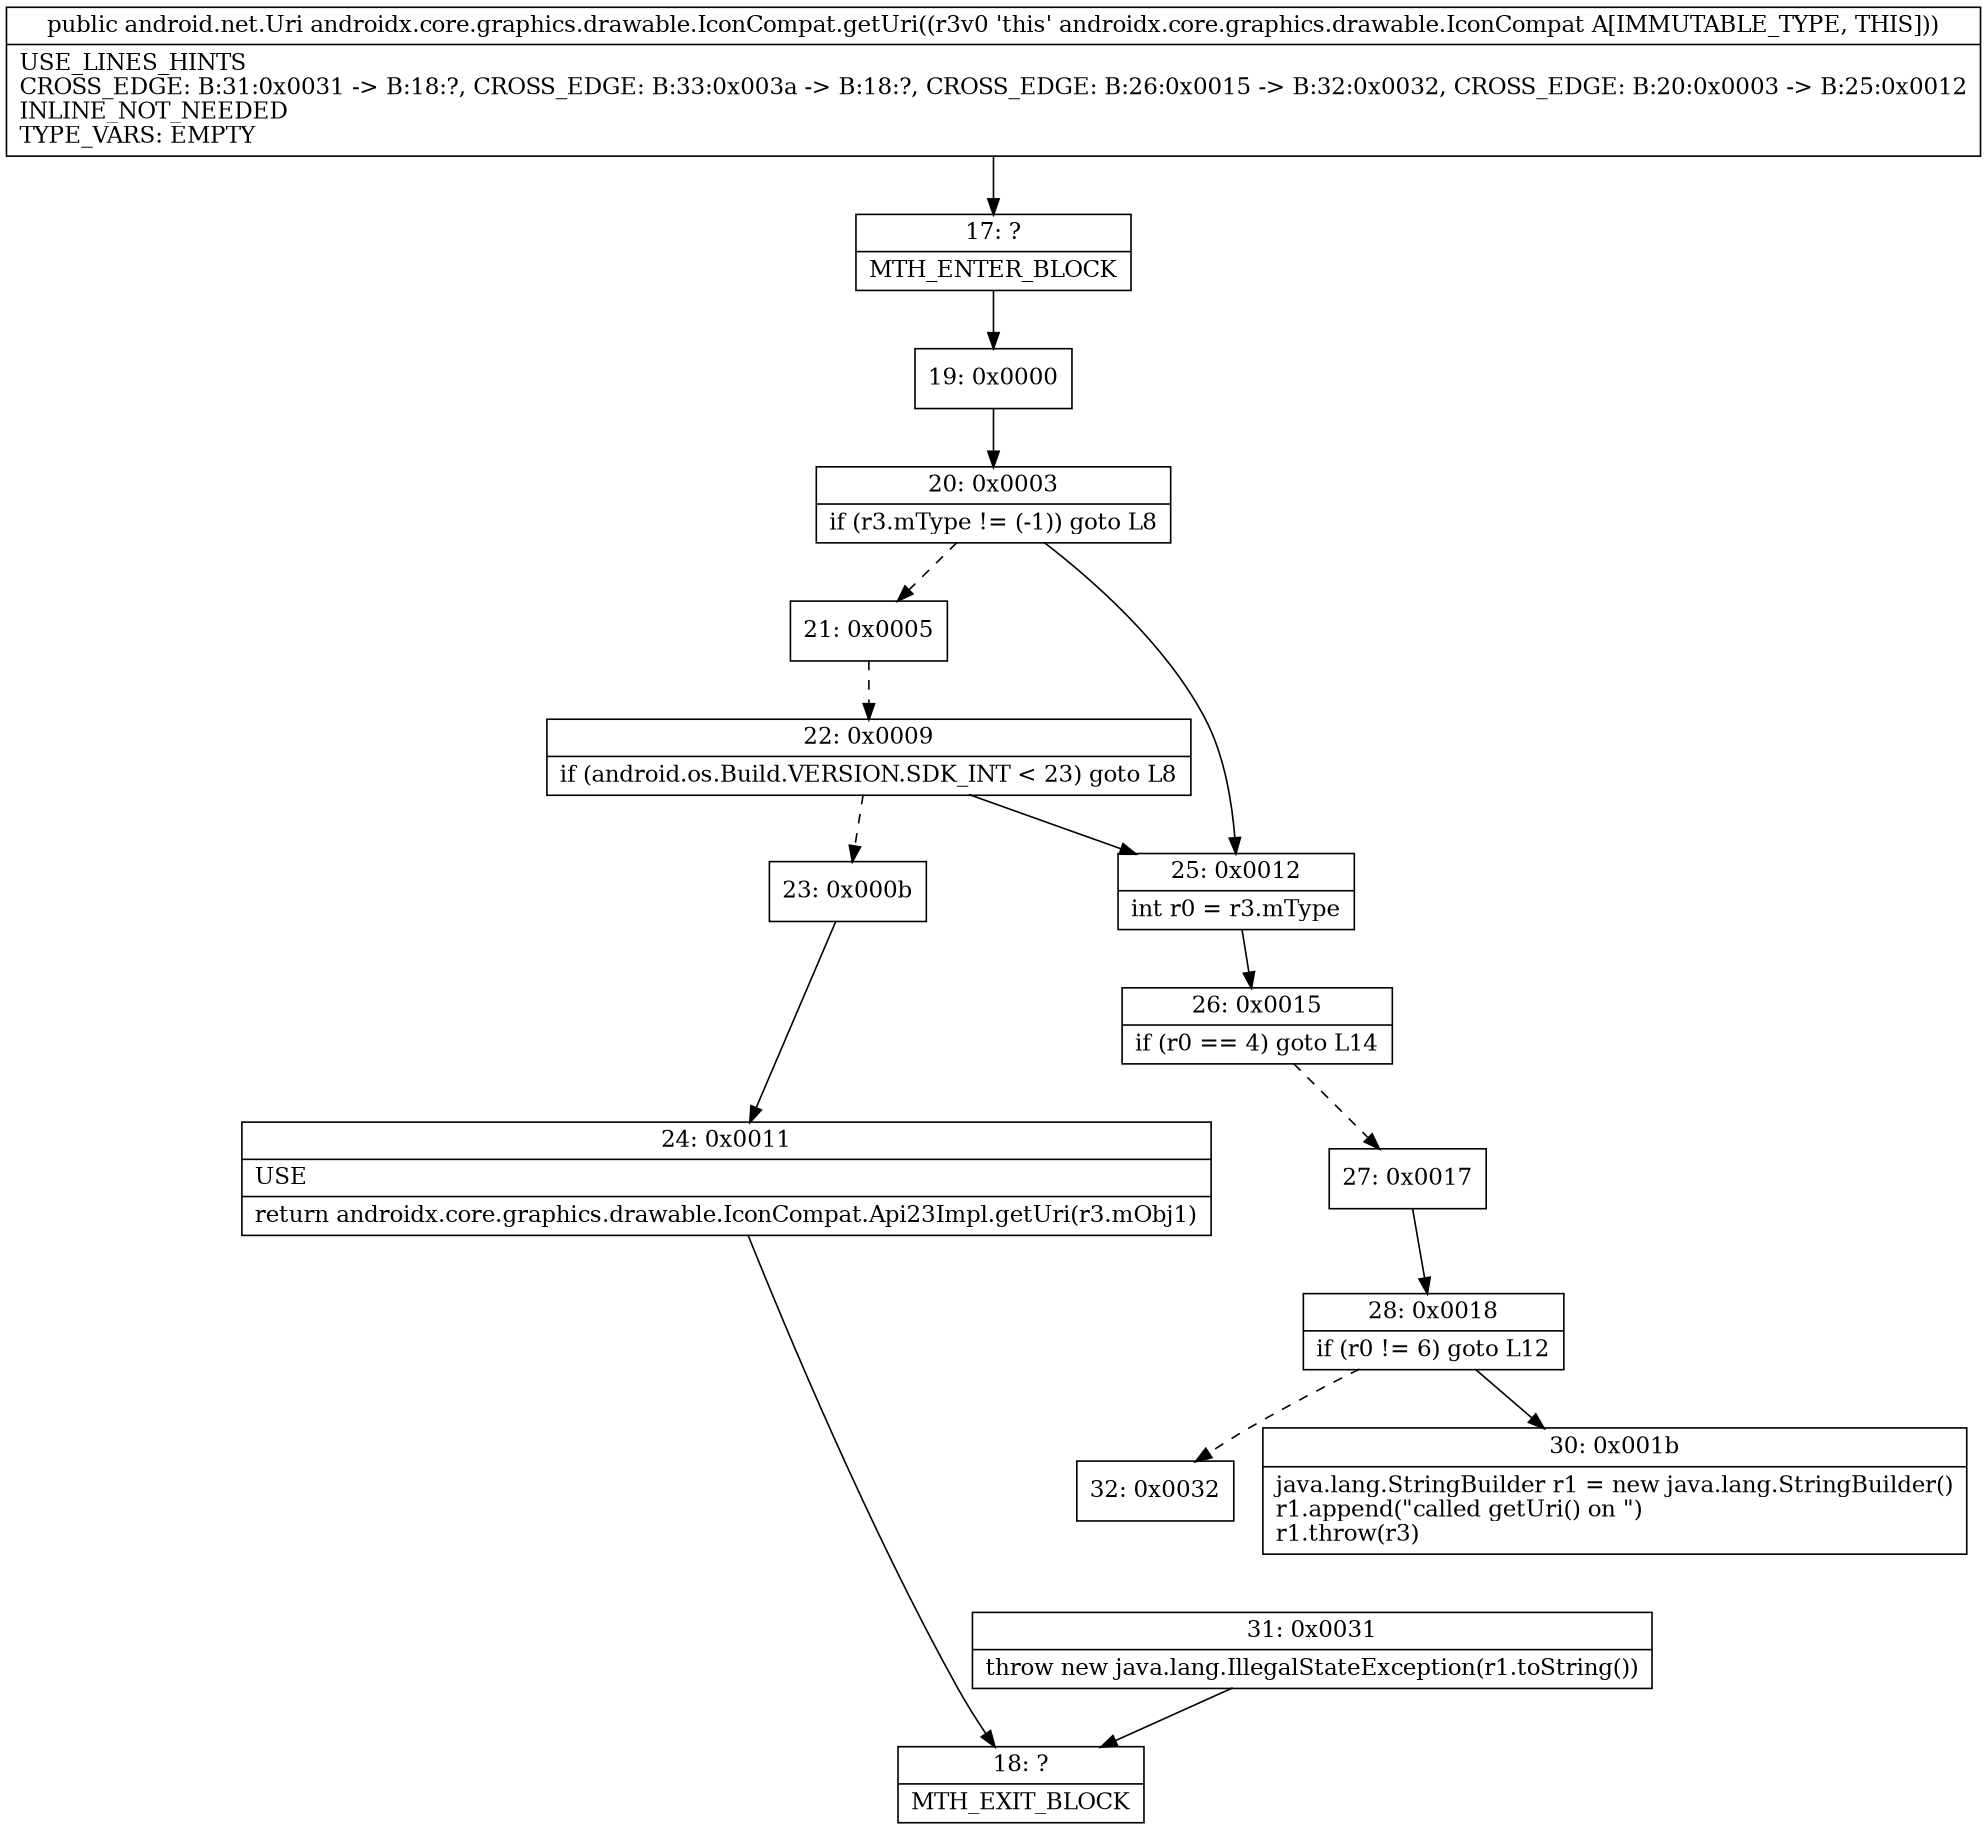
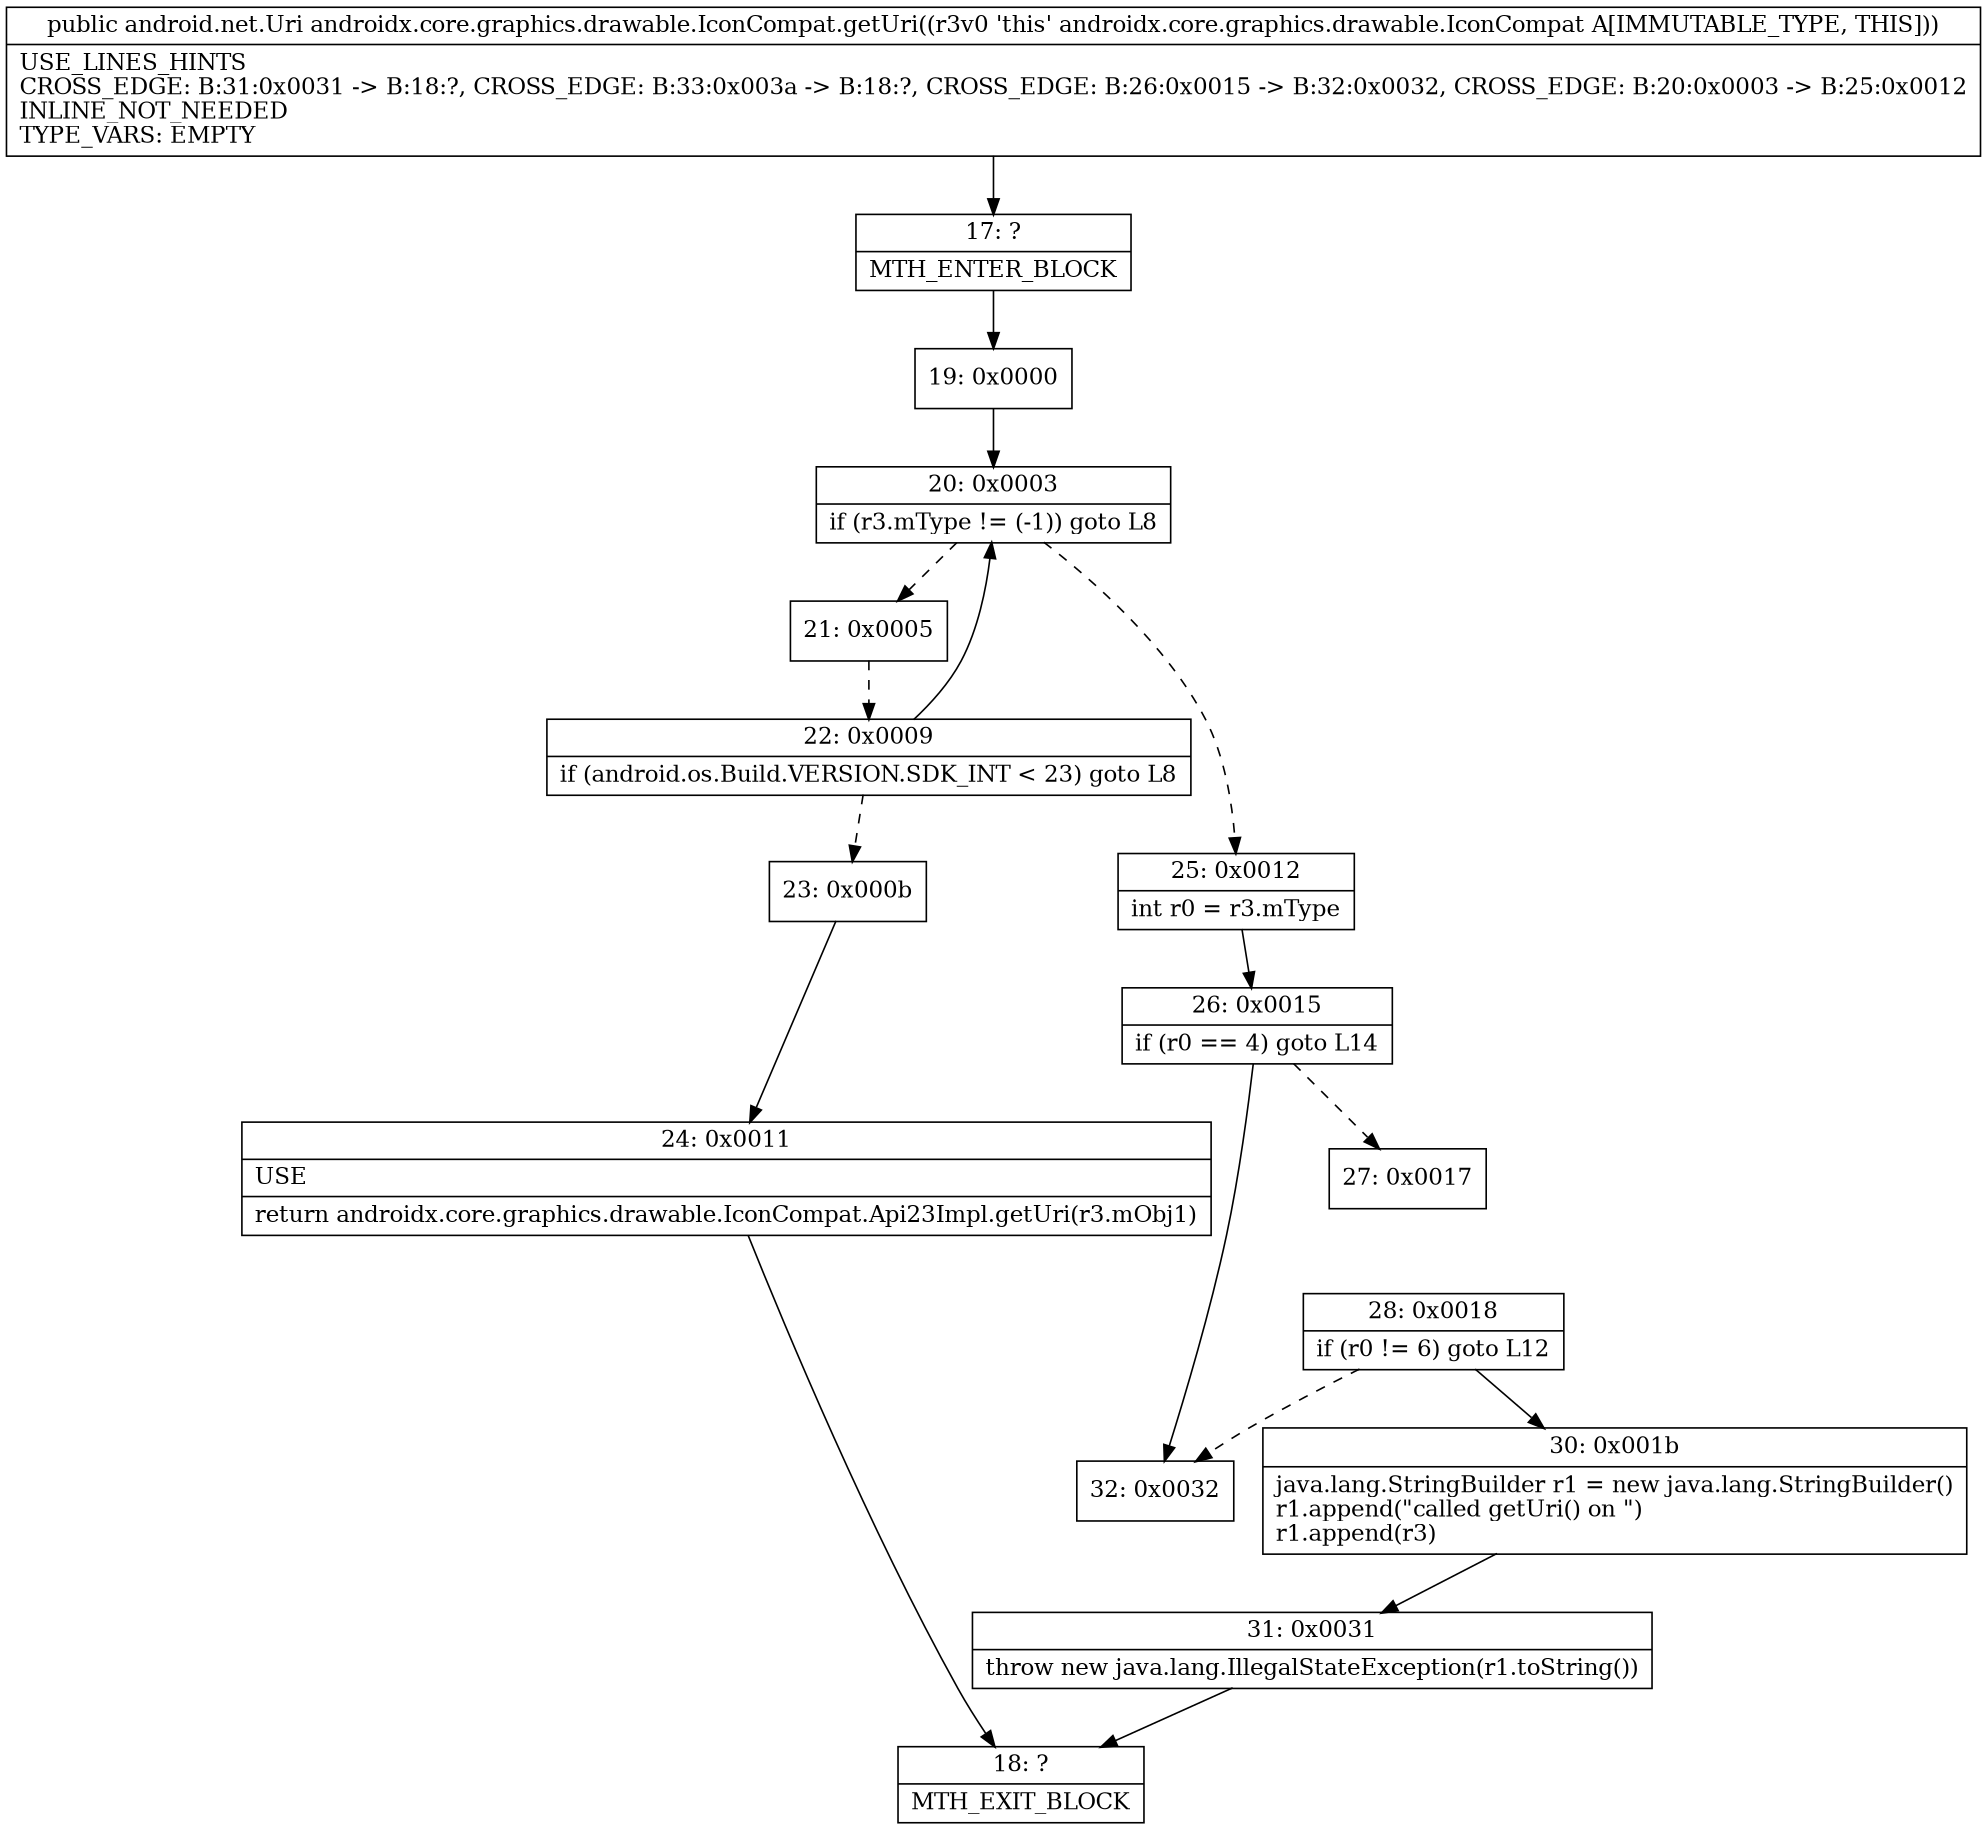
  digraph {
    node [shape=record]
    n1 [label="{17\:\ ?|MTH_ENTER_BLOCK\l}"]
    n2 [label="{19\:\ 0x0000}"]
    n3 [label="{20\:\ 0x0003|if (r3.mType != (\-1)) goto L8\l}"]
    n4 [label="{21\:\ 0x0005}"]
    n5 [label="{25\:\ 0x0012|int r0 = r3.mType\l}"]
    n6 [label="{22\:\ 0x0009|if (android.os.Build.VERSION.SDK_INT \< 23) goto L8\l}"]
    n7 [label="{26\:\ 0x0015|if (r0 == 4) goto L14\l}"]
    n8 [label="{23\:\ 0x000b}"]
    n9 [label="{24\:\ 0x0011|USE\l|return androidx.core.graphics.drawable.IconCompat.Api23Impl.getUri(r3.mObj1)\l}"]
    n10 [label="{18\:\ ?|MTH_EXIT_BLOCK\l}"]
    n11 [label="{27\:\ 0x0017}"]
    n12 [label="{32\:\ 0x0032}"]
    n13 [label="{28\:\ 0x0018|if (r0 != 6) goto L12\l}"]
-   n14 [label="{30\:\ 0x001b|java.lang.StringBuilder r1 = new java.lang.StringBuilder()\lr1.append(\"called getUri() on \")\lr1.throw(r3)\l}"]
+   n14 [label="{30\:\ 0x001b|java.lang.StringBuilder r1 = new java.lang.StringBuilder()\lr1.append(\"called getUri() on \")\lr1.append(r3)\l}"]
    n15 [label="{31\:\ 0x0031|throw new java.lang.IllegalStateException(r1.toString())\l}"]
    n16 [label="{public android.net.Uri androidx.core.graphics.drawable.IconCompat.getUri((r3v0 'this' androidx.core.graphics.drawable.IconCompat A[IMMUTABLE_TYPE, THIS]))  | USE_LINES_HINTS\lCROSS_EDGE: B:31:0x0031 \-\> B:18:?, CROSS_EDGE: B:33:0x003a \-\> B:18:?, CROSS_EDGE: B:26:0x0015 \-\> B:32:0x0032, CROSS_EDGE: B:20:0x0003 \-\> B:25:0x0012\lINLINE_NOT_NEEDED\lTYPE_VARS: EMPTY\l}"]
    n1 -> n2
    n2 -> n3
    n3 -> n4 [style=dashed]
-   n3 -> n5
+   n3 -> n5 [style=dashed]
    n4 -> n6 [style=dashed]
    n5 -> n7
-   n6 -> n5
+   n6 -> n3
    n6 -> n8 [style=dashed]
    n7 -> n11 [style=dashed]
+   n7 -> n12
    n8 -> n9
    n9 -> n10
-   n11 -> n13
    n13 -> n12 [style=dashed]
    n13 -> n14
+   n14 -> n15
    n15 -> n10
    n16 -> n1
  }
